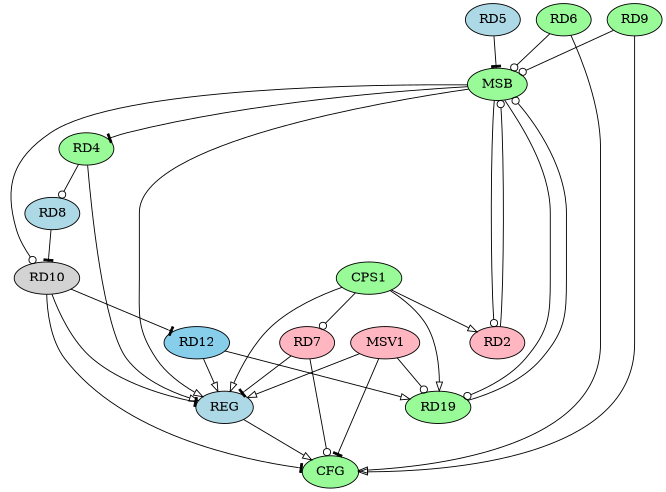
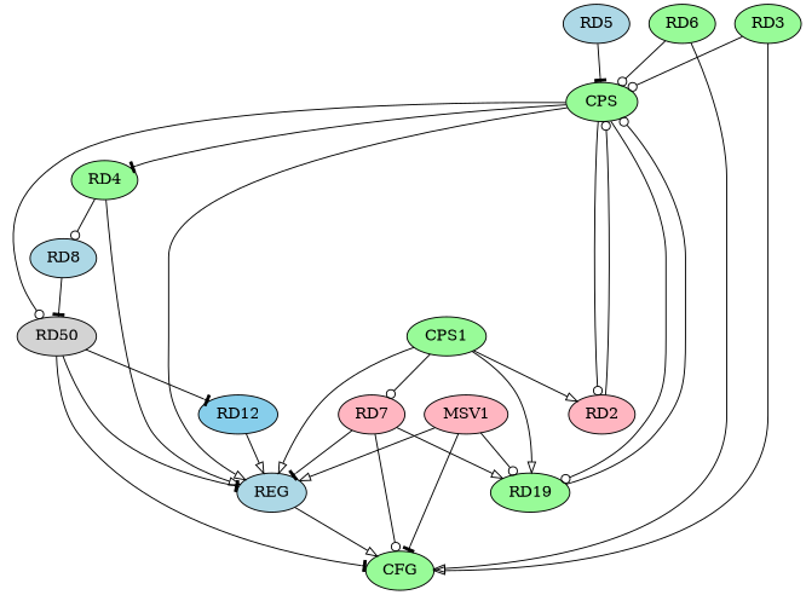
  strict digraph {
    node [fillcolor=palegreen style=filled]
    edge [arrowhead=odot]
-   n1 [label=MSB]
+   n1 [label=CPS]
    n2 [fillcolor=lightpink label=RD2]
    n3 [label=RD4]
    n4 [fillcolor=lightblue label=REG]
-   n5 [fillcolor=lightgrey label=RD10]
+   n5 [fillcolor=lightgrey label=RD50]
    n6 [label=RD19]
-   n7 [label=RD9]
+   n7 [label=RD3]
    n8 [label=CFG]
    n9 [fillcolor=lightblue label=RD8]
    n10 [fillcolor=lightblue label=RD5]
    n11 [label=RD6]
    n12 [fillcolor=lightpink label=RD7]
    n13 [fillcolor=skyblue label=RD12]
    n14 [label=CPS1]
    n15 [fillcolor=lightpink label=MSV1]
    n1 -> n2
    n1 -> n3 [arrowhead=tee]
    n1 -> n4 [arrowhead=onormal]
    n1 -> n5
    n1 -> n6
    n2 -> n1
    n3 -> n4 [arrowhead=onormal]
    n3 -> n9
    n4 -> n8 [arrowhead=onormal]
    n5 -> n4 [arrowhead=tee]
    n5 -> n8 [arrowhead=tee]
    n5 -> n13 [arrowhead=tee]
    n6 -> n1
    n7 -> n1
    n7 -> n8 [arrowhead=onormal]
    n9 -> n5 [arrowhead=tee]
    n10 -> n1 [arrowhead=tee]
    n11 -> n1
    n11 -> n8 [arrowhead=onormal]
    n12 -> n4 [arrowhead=tee]
    n12 -> n8
    n13 -> n4 [arrowhead=onormal]
-   n13 -> n6 [arrowhead=onormal]
+   n12 -> n6 [arrowhead=onormal]
    n14 -> n2 [arrowhead=onormal]
    n14 -> n4 [arrowhead=onormal]
    n14 -> n6 [arrowhead=onormal]
    n14 -> n12
    n15 -> n4 [arrowhead=onormal]
    n15 -> n6
    n15 -> n8 [arrowhead=tee]
  }
